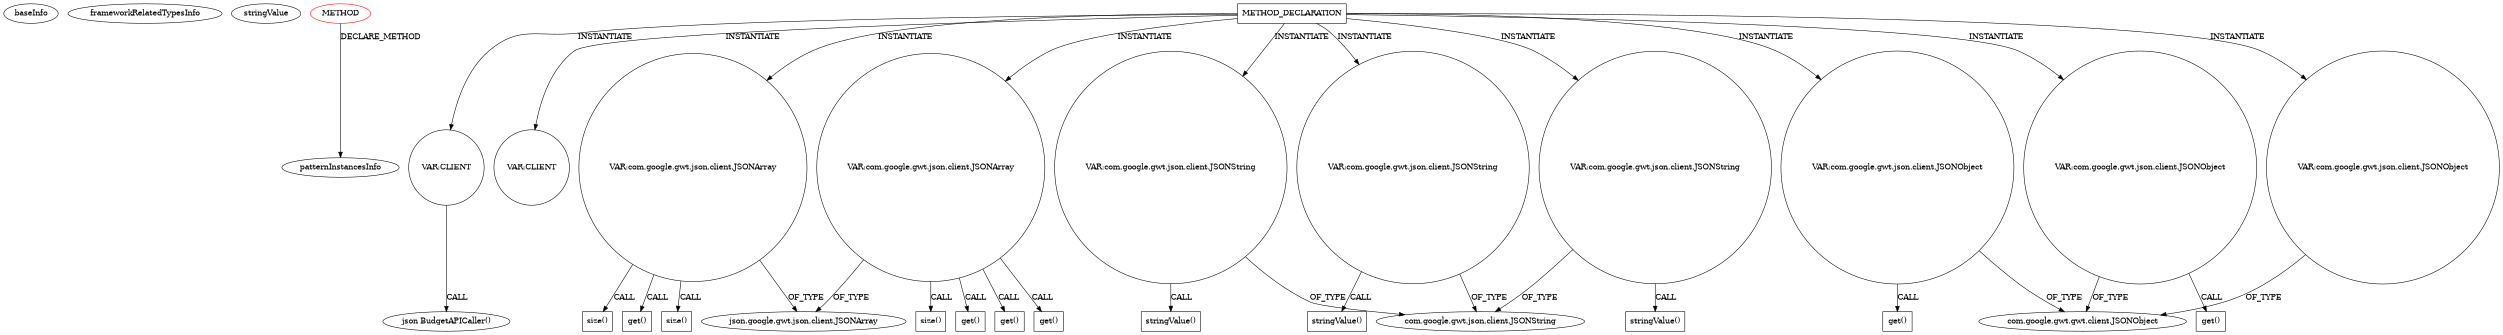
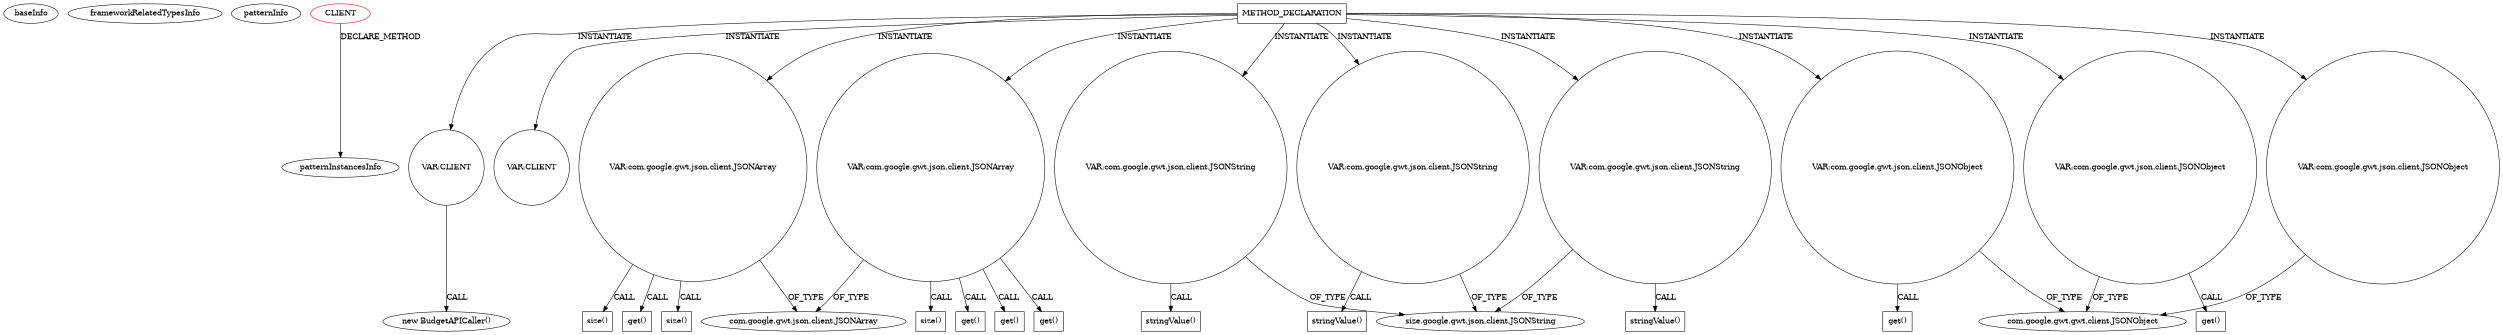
  digraph {
    node [isFrameworkType=false vertexType=INSIDE_CALL shape=box]
    baseInfo [category=pattern graphId=1267 isAnonymous=false possibleRelation=false isFrameworkType="" vertexType="" shape=""]
    frameworkRelatedTypesInfo [isFrameworkType="" vertexType="" shape=""]
-   patternInfo [frequency=2.0 patternRootClient=0 label=stringValue isFrameworkType="" vertexType="" shape=""]
+   patternInfo [frequency=2.0 patternRootClient=0 isFrameworkType="" vertexType="" shape=""]
    patternInstancesInfo [0="daonb-obudget~/daonb-obudget/obudget-master/src/client/src/org/obudget/client/Application.java~Application~1154" 1="daonb-obudget~/daonb-obudget/obudget-master/src/client/src/org/obudget/client/BudgetSuggestionOracle.java~BudgetSuggestionOracle~1160" isFrameworkType="" vertexType="" shape=""]
-   n5 [label="json BudgetAPICaller()" vertexType=CONSTRUCTOR_CALL shape=""]
+   n5 [label="new BudgetAPICaller()" vertexType=CONSTRUCTOR_CALL shape=""]
    n6 [label="VAR:CLIENT" shape=circle vertexType=VARIABLE_EXPRESION]
    n7 [label=METHOD_DECLARATION vertexType=CLIENT_METHOD_DECLARATION]
    n8 [label="VAR:CLIENT" shape=circle vertexType=VARIABLE_EXPRESION]
    n9 [label="VAR:com.google.gwt.json.client.JSONArray" shape=circle vertexType=VARIABLE_EXPRESION]
    n10 [label="VAR:com.google.gwt.json.client.JSONArray" shape=circle vertexType=VARIABLE_EXPRESION]
    n11 [label="VAR:com.google.gwt.json.client.JSONString" shape=circle vertexType=VARIABLE_EXPRESION]
    n12 [label="VAR:com.google.gwt.json.client.JSONString" shape=circle vertexType=VARIABLE_EXPRESION]
    n13 [label="VAR:com.google.gwt.json.client.JSONString" shape=circle vertexType=VARIABLE_EXPRESION]
    n14 [label="VAR:com.google.gwt.json.client.JSONObject" shape=circle vertexType=VARIABLE_EXPRESION]
    n15 [label="VAR:com.google.gwt.json.client.JSONObject" shape=circle vertexType=VARIABLE_EXPRESION]
    n16 [label="VAR:com.google.gwt.json.client.JSONObject" shape=circle vertexType=VARIABLE_EXPRESION]
    n17 [label="size()"]
    n18 [label="size()"]
-   n19 [label="json.google.gwt.json.client.JSONArray" vertexType=FRAMEWORK_CLASS_TYPE shape=""]
+   n19 [label="com.google.gwt.json.client.JSONArray" vertexType=FRAMEWORK_CLASS_TYPE shape=""]
    n20 [label="get()"]
    n21 [label="size()"]
    n22 [label="get()"]
    n23 [label="get()"]
    n24 [label="get()"]
    n25 [label="stringValue()"]
-   n26 [label="com.google.gwt.json.client.JSONString" vertexType=FRAMEWORK_CLASS_TYPE shape=""]
+   n26 [label="size.google.gwt.json.client.JSONString" vertexType=FRAMEWORK_CLASS_TYPE shape=""]
    n27 [label="stringValue()"]
    n28 [label="stringValue()"]
    n29 [label="get()"]
    n30 [label="com.google.gwt.gwt.client.JSONObject" vertexType=FRAMEWORK_CLASS_TYPE shape=""]
    n31 [label="get()"]
-   n32 [color=red label=METHOD vertexType=ROOT_CLIENT_CLASS_DECLARATION shape=""]
+   n32 [color=red label=CLIENT vertexType=ROOT_CLIENT_CLASS_DECLARATION shape=""]
    n6 -> n5 [label=CALL]
    n7 -> n6 [label=INSTANTIATE]
    n7 -> n8 [label=INSTANTIATE]
    n7 -> n9 [label=INSTANTIATE]
    n7 -> n10 [label=INSTANTIATE]
    n7 -> n11 [label=INSTANTIATE]
    n7 -> n12 [label=INSTANTIATE]
    n7 -> n13 [label=INSTANTIATE]
    n7 -> n14 [label=INSTANTIATE]
    n7 -> n15 [label=INSTANTIATE]
    n7 -> n16 [label=INSTANTIATE]
    n9 -> n17 [label=CALL]
    n9 -> n18 [label=CALL]
    n9 -> n19 [label=OF_TYPE]
    n9 -> n20 [label=CALL]
    n10 -> n19 [label=OF_TYPE]
    n10 -> n21 [label=CALL]
    n10 -> n22 [label=CALL]
    n10 -> n23 [label=CALL]
    n10 -> n24 [label=CALL]
    n11 -> n25 [label=CALL]
    n11 -> n26 [label=OF_TYPE]
    n12 -> n26 [label=OF_TYPE]
    n12 -> n27 [label=CALL]
    n13 -> n26 [label=OF_TYPE]
    n13 -> n28 [label=CALL]
    n14 -> n29 [label=CALL]
    n14 -> n30 [label=OF_TYPE]
    n15 -> n30 [label=OF_TYPE]
    n15 -> n31 [label=CALL]
    n16 -> n30 [label=OF_TYPE]
    n32 -> patternInstancesInfo [label=DECLARE_METHOD]
  }
